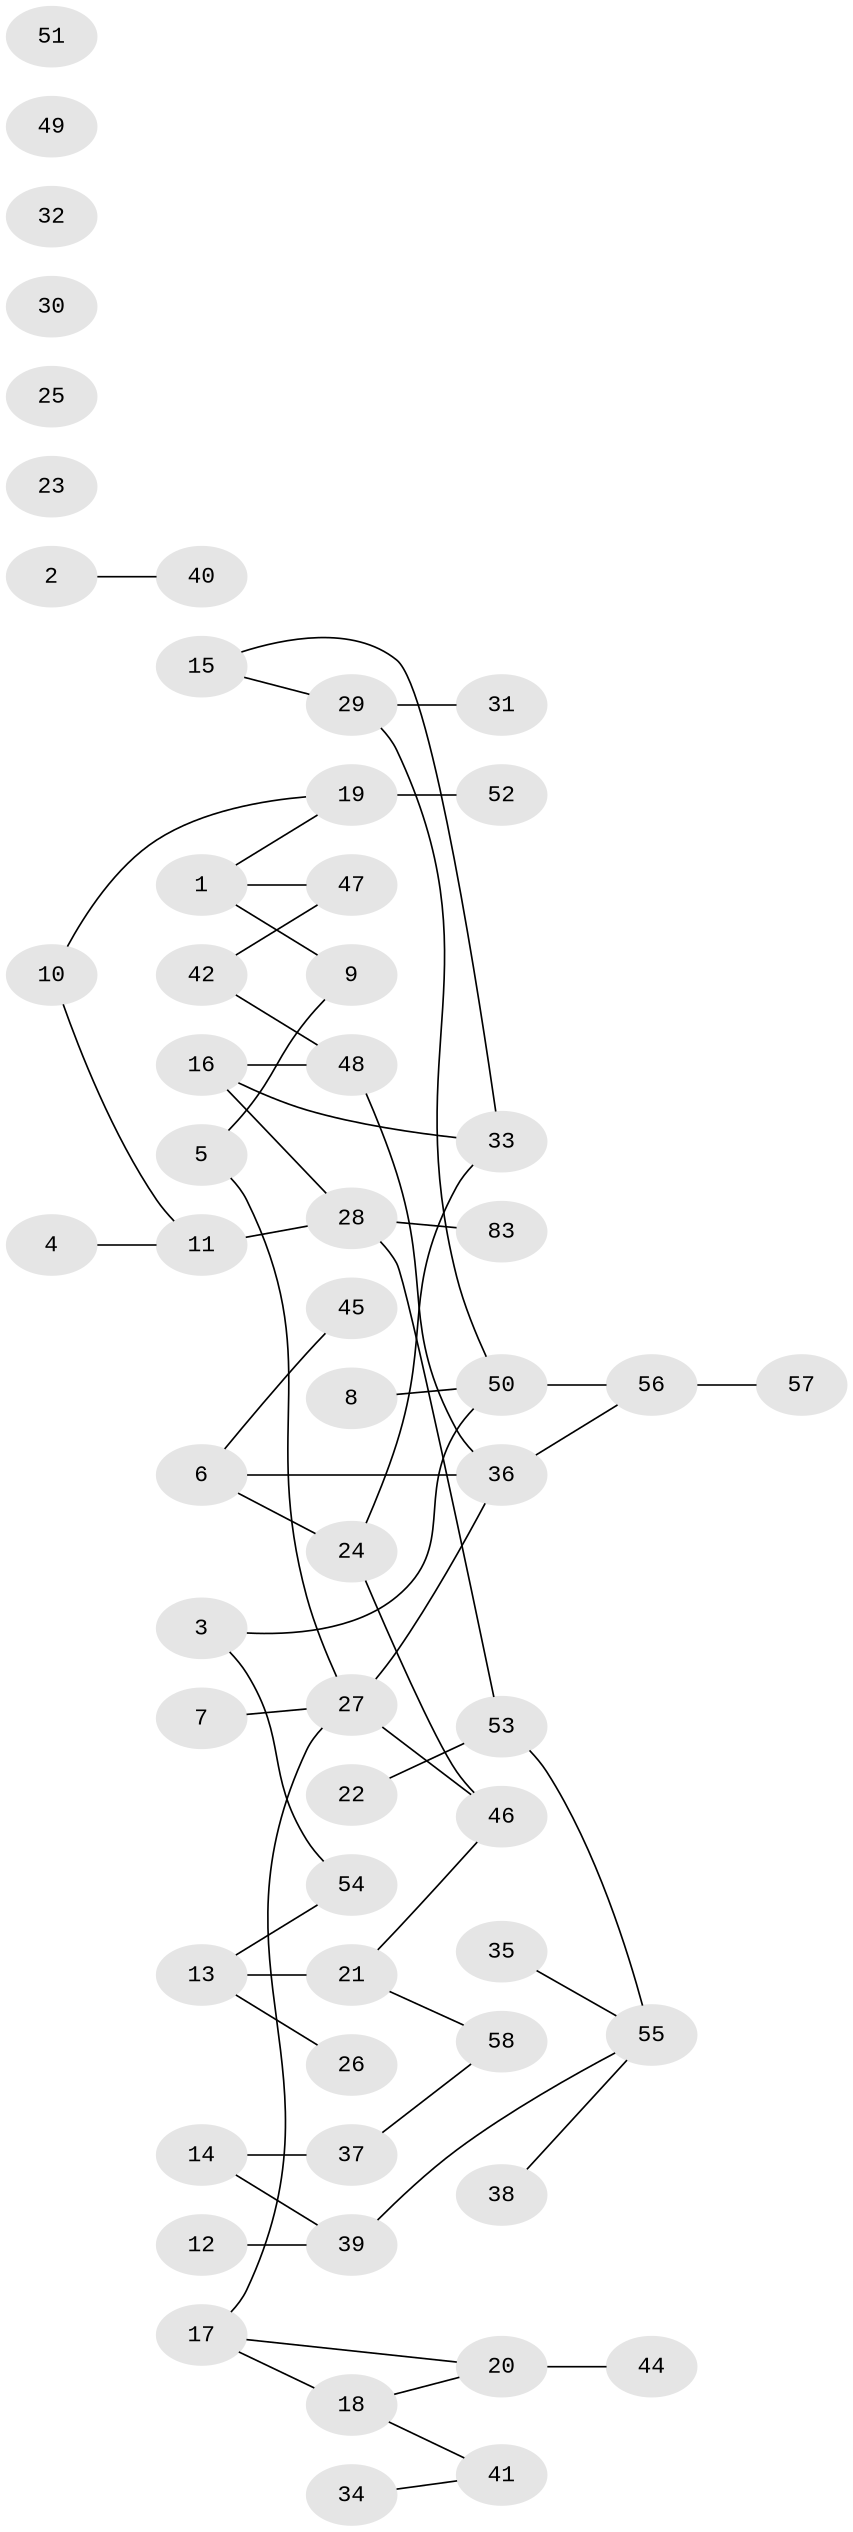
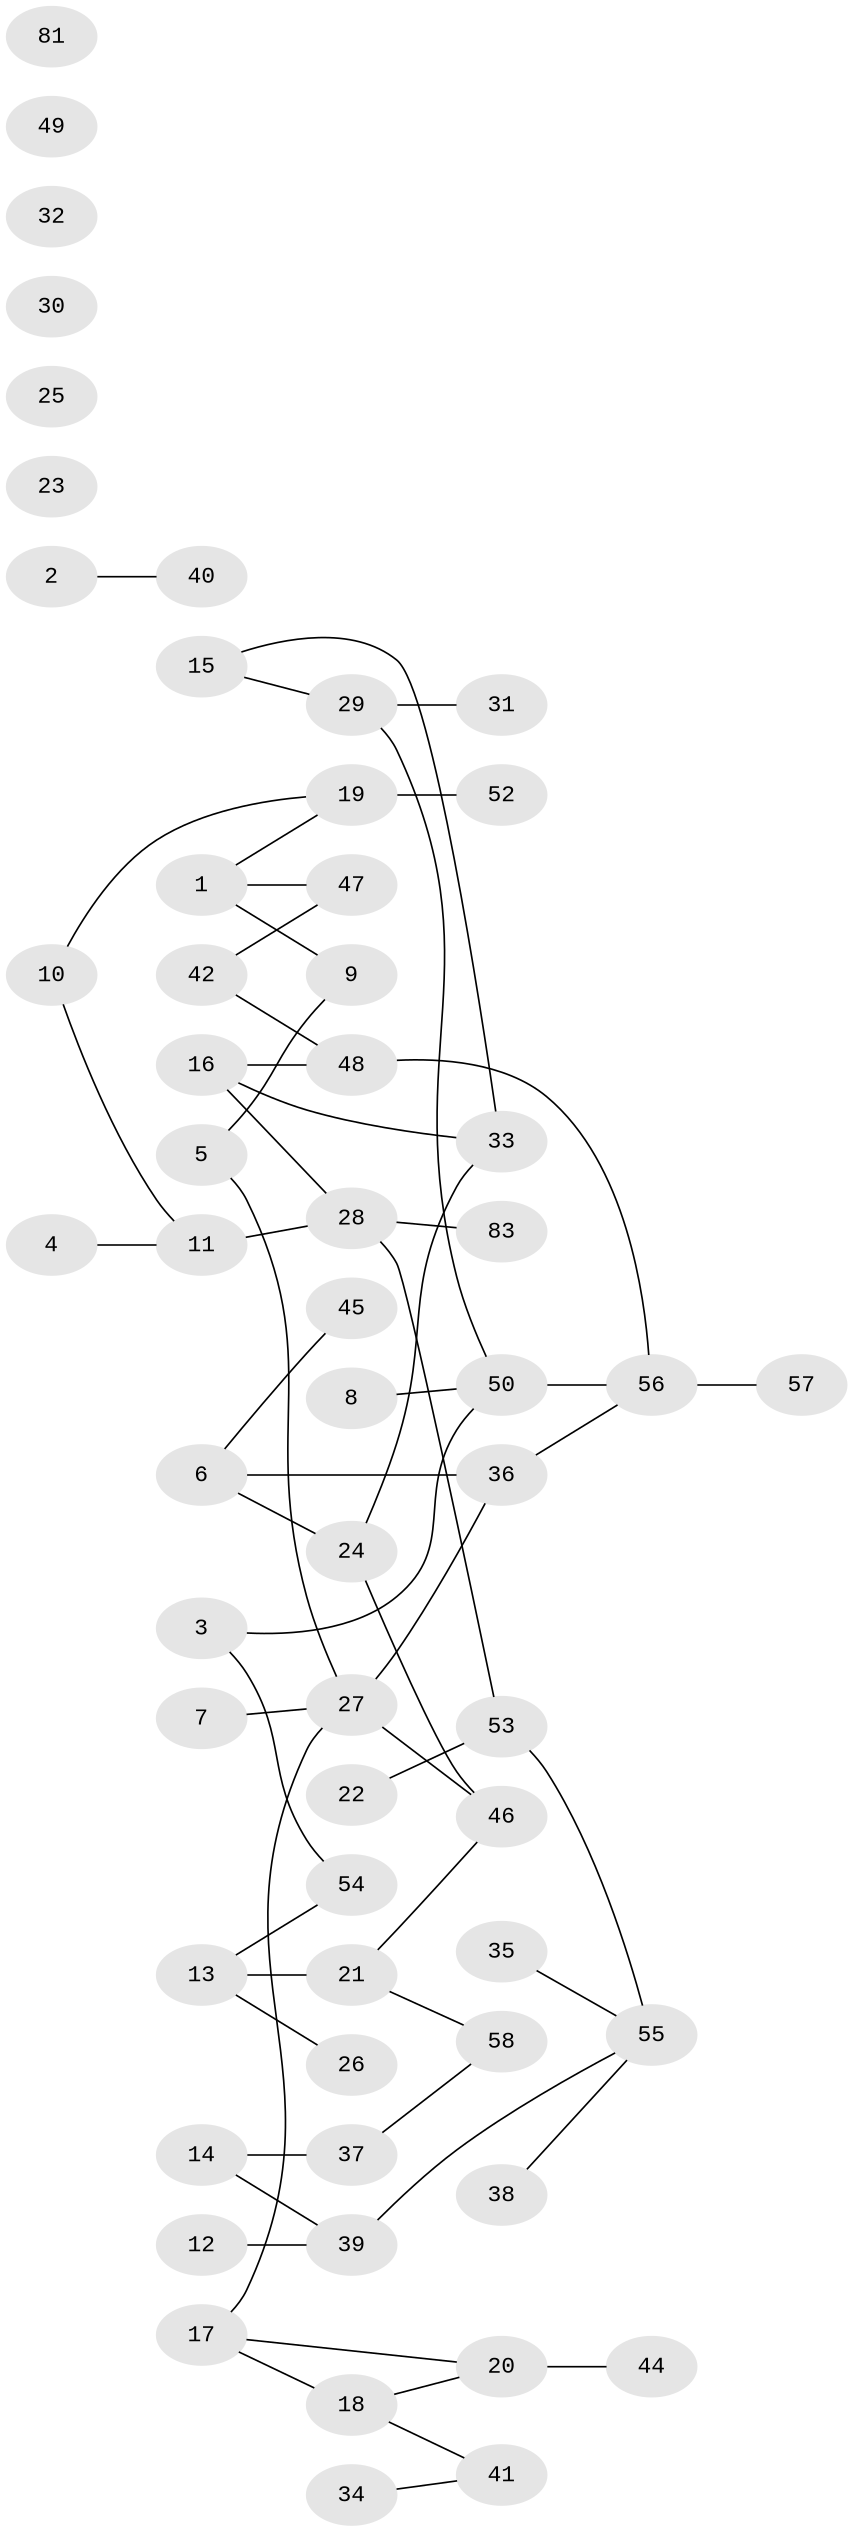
  graph {
    fontname="Liberation Mono"
    rankdir=LR
    node [color=gray90 fontname="Liberation Mono" style=filled]
    edge [fontname="Liberation Mono"]
    1
    9
    19
    47
    52
    24
    33
    46
    2
    40
    3
    50
    54
    56
    4
    11
    28
    5
    27
    36
    6
    45
    7
    8
    10
    53
    n27 [label=83]
    12
    39
    55
    13
    21
    26
    58
    14
    37
    15
    29
    31
    16
    48
    17
    18
    20
    41
    44
    22
    23
    25
    30
    32
    34
    35
    57
    38
    42
    49
-   51
+   51 [label=81]
    1 -- 9
    1 -- 19
    1 -- 47
    19 -- 52
    24 -- 33
    24 -- 46
    2 -- 40
    3 -- 50
    3 -- 54
    50 -- 56
    56 -- 57
    4 -- 11
    11 -- 28
    28 -- 53
    28 -- n27
    5 -- 9
    5 -- 27
    27 -- 46
    27 -- 36
    36 -- 56
    6 -- 24
    6 -- 36
    6 -- 45
    7 -- 27
    8 -- 50
    10 -- 19
    10 -- 11
    53 -- 55
    12 -- 39
    39 -- 55
    13 -- 54
    13 -- 21
    13 -- 26
    21 -- 46
    21 -- 58
    14 -- 39
    14 -- 37
    37 -- 58
    15 -- 33
    15 -- 29
    29 -- 50
    29 -- 31
    16 -- 33
    16 -- 28
    16 -- 48
-   48 -- 36
+   48 -- 56
    17 -- 27
    17 -- 18
    17 -- 20
    18 -- 20
    18 -- 41
    20 -- 44
    22 -- 53
    34 -- 41
    35 -- 55
    38 -- 55
    42 -- 47
    42 -- 48
  }
